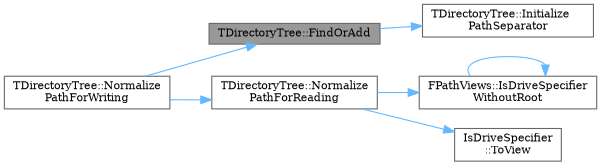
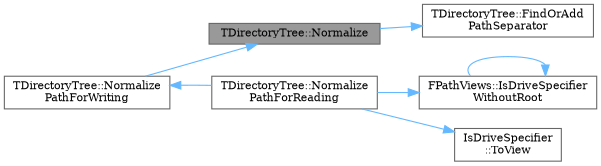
  digraph {
    fontname="DejaVu Serif"
    rankdir=LR
    node [color=grey40 fillcolor=white fontname="DejaVu Serif" fontsize=10 shape=box style=filled]
    edge [color=steelblue1 fontname="DejaVu Serif" fontsize=10 labelfontname=Helvetica labelfontsize=10 style=solid]
-   n1 [color=gray40 fillcolor=grey60 fontcolor=black height=0.2 label="TDirectoryTree::FindOrAdd" width=0.4]
-   n2 [height=0.2 label="TDirectoryTree::Initialize\lPathSeparator" width=0.4]
+   n1 [color=gray40 fillcolor=grey60 fontcolor=black height=0.2 label="TDirectoryTree::Normalize" width=0.4]
+   n2 [height=0.2 label="TDirectoryTree::FindOrAdd\lPathSeparator" width=0.4]
    n3 [height=0.2 label="TDirectoryTree::Normalize\lPathForWriting" width=0.4]
    n4 [height=0.2 label="TDirectoryTree::Normalize\lPathForReading" width=0.4]
    n5 [height=0.2 label="FPathViews::IsDriveSpecifier\lWithoutRoot" width=0.4]
    n6 [height=0.2 label="IsDriveSpecifier\l::ToView" width=0.4]
    n1 -> n2
    n3 -> n1
-   n3 -> n4
+   n4 -> n3
    n4 -> n5
    n4 -> n6
    n5 -> n5
  }
